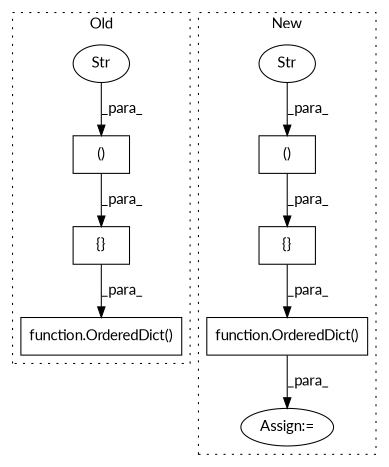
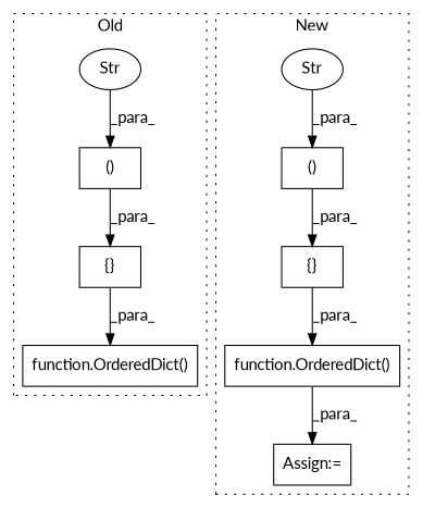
  digraph {
    fontname=Lato
    node [a=75 l="12,1" shape=box fontname=Lato]
    edge [fontname=Lato]
    n1 [label="function.OrderedDict()" s="21851,23280"]
    n2 [a=59 l="1,0" label="{}" s="21863,23267"]
    n3 [a=54 l=8 label="()" s=22111]
    n4 [a=66 l=10 label=Str s=22101 shape=ellipse]
    n5 [a=54 l=11 label="()" s=11493]
    n6 [a=66 l=10 label=Str s=11483 shape=ellipse]
    n7 [a=59 l="1,0" label="{}" s="11308,11565"]
    n8 [label="function.OrderedDict()" s="11296,11577"]
-   n9 [a=68 l=3 label="Assign:=" s=11293 shape=ellipse]
+   n9 [a=68 l=3 label="Assign:=" s=11293]
    subgraph cluster_1 {
      label=Old
      style=dotted
      n1
      n2
      n3
      n4
    }
    subgraph cluster_2 {
      label=New
      style=dotted
      n5
      n6
      n7
      n8
      n9
    }
    n2 -> n1 [label=_para_]
    n3 -> n2 [label=_para_]
    n4 -> n3 [label=_para_]
    n5 -> n7 [label=_para_]
    n6 -> n5 [label=_para_]
    n7 -> n8 [label=_para_]
    n8 -> n9 [label=_para_]
  }
